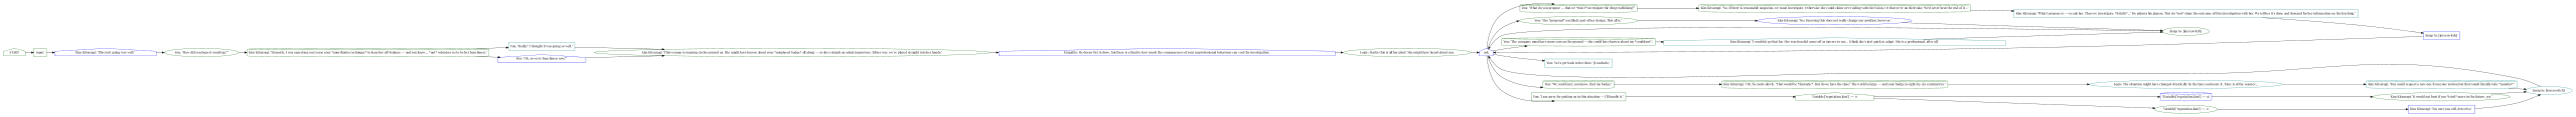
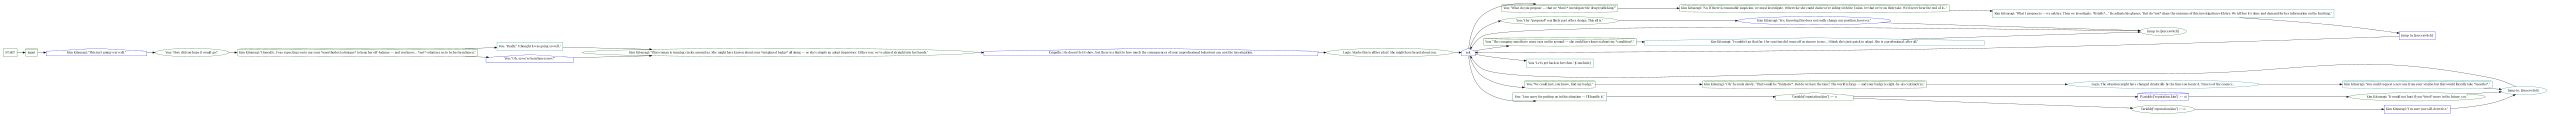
  digraph {
    fontname="Playfair Display"
    rankdir=LR
    node [color=darkgreen fontname="Playfair Display" shape=ellipse]
    edge [fontname="Playfair Display"]
-   n1 [label=START shape=house]
-   n2 [label=input shape=box]
+   n1 [label=START shape=box]
+   n2 [label=input shape=cylinder]
    n3 [color=blue label="Kim Kitsuragi: \"This isn't going very well.\"" shape=house]
    n4 [label="You: \"How did you hope it would go?\""]
    n5 [label="You: \"The company must have more ears on the ground -- she could have known about my *condition*.\"" shape=cylinder]
    n6 [color=teal label="Kim Kitsuragi: \"I wouldn't go that far. Her reaction did come off as sincere to me... I think she's just quick to adapt. She is a professional, after all.\"" shape=house]
    n7 [label="Jump to: [joyceswitch]"]
    n8 [color=blue label="Jump to: [joyceswitch]" shape=box]
    n9 [color=blue label=ask shape=house]
    n10 [label="You: \"Her *proposal* was likely part of her design. This all is.\""]
    n11 [label="You: \"We could just, you know, find my badge.\"" shape=cylinder]
    n12 [color=teal label="You: \"Let's get back to her then.\" [Conclude.]" shape=box]
    n13 [label="You: \"What do you propose -- that we *don't* investigate the drug trafficking?\"" shape=cylinder]
    n14 [label="You: \"I am sorry for putting us in this situation -- I'll handle it.\"" shape=box]
    n15 [color=blue label="Kim Kitsuragi: \"Yes. Knowing this does not really change our position, however.\""]
    n16 [label="Kim Kitsuragi: \"No. If there is reasonable suspicion, we must investigate. Otherwise she could claim we're siding with the Union. Or that we're on their take. We'd never hear the end of it...\"" shape=cylinder]
    n17 [color=teal label="Kim Kitsuragi: \"What I propose is -- we ask her. Then we investigate. *Briefly*...\" He adjusts his glasses. \"But do *not* share the outcome of this investigation with her. We tell her it's done and demand for her information on the lynching.\"" shape=box]
    n18 [label="Kim Kitsuragi: \"Oh,\" he nods slowly. \"That would be *fantastic*. But do we have the time? The world is large -- and your badge is eight-by-six centimetres.\"" shape=cylinder]
    n19 [color=teal label="Logic: The situation might have changed drastically by the time you locate it. Time is of the essence..."]
    n20 [label="Variable[\"reputation.kim\"] >= 0" shape=house]
    n21 [label="Variable[\"reputation.kim\"] >= 0"]
    n22 [color=blue label="!(Variable[\"reputation.kim\"] >= 0)" shape=cylinder]
    n23 [color=blue label="Kim Kitsuragi: \"I'm sure you will, detective.\"" shape=box]
    n24 [label="Kim Kitsuragi: \"It would not hurt if you *tried* more in the future, yes.\""]
    n25 [color=teal label="Jump to: [joyceswitch]"]
    n26 [label="Logic: Maybe this is all her plan? She might have heard about you."]
    n27 [label="Kim Kitsuragi: \"This woman is running circles around us. She might have known about your *misplaced badge* all along -- or she's simply an adept improviser. Either way, we've played straight into her hands.\""]
    n28 [color=blue label="Empathy: He doesn't let it show, but there is a limit to how much the consequences of your unprofessional behaviour can cost the investigation." shape=house]
    n29 [label="Kim Kitsuragi: \"Honestly, I was expecting you to use your *unorthodox technique* to keep her off-balance -- and you know... *not* volunteer us to be her henchmen.\"" shape=cylinder]
    n30 [color=teal label="You: \"Really? I thought it was going so well.\"" shape=box]
    n31 [color=blue label="You: \"Oh, so we're henchmen now?\"" shape=house]
    n32 [color=teal label="Kim Kitsuragi: \"You could request a new one from your station but that would literally take *months*.\"" shape=cylinder]
    n1 -> n2
    n2 -> n3
    n3 -> n4
    n4 -> n29
    n5 -> n6
    n6 -> n7
    n7 -> n9
    n8 -> n9
    n9 -> n5
    n9 -> n10
    n9 -> n11
    n9 -> n12
    n9 -> n13
    n9 -> n14
    n10 -> n15
    n11 -> n18
    n13 -> n16
    n14 -> n20
    n15 -> n7
    n16 -> n17
    n17 -> n8
    n18 -> n19
    n19 -> n32
    n20 -> n21
    n20 -> n22
    n21 -> n23
    n22 -> n24
    n23 -> n25
    n24 -> n25
    n25 -> n9
    n26 -> n9
    n27 -> n28
    n28 -> n26
    n29 -> n30
    n29 -> n31
    n30 -> n27
    n31 -> n27
    n32 -> n25
  }
